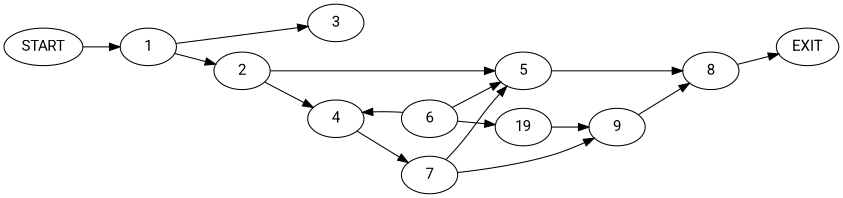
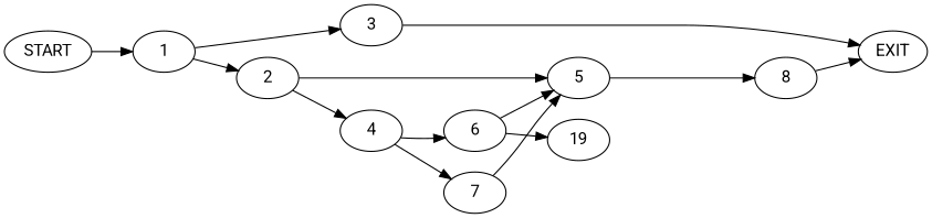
  digraph {
    fontname=Roboto
    rankdir=LR
    node [fontname=Roboto]
    edge [fontname=Roboto]
    n1 [label=START]
    1
    2
    3
    n5 [label=EXIT]
    4
    5
    6
    7
    8
    n11 [label=19]
-   9
    n1 -> 1
    1 -> 2
    1 -> 3
    2 -> 4
    2 -> 5
-   6 -> 4
+   3 -> n5
+   4 -> 6
    4 -> 7
    5 -> 8
    6 -> 5
    6 -> n11
    7 -> 5
-   7 -> 9
    8 -> n5
-   n11 -> 9
-   9 -> 8
  }
